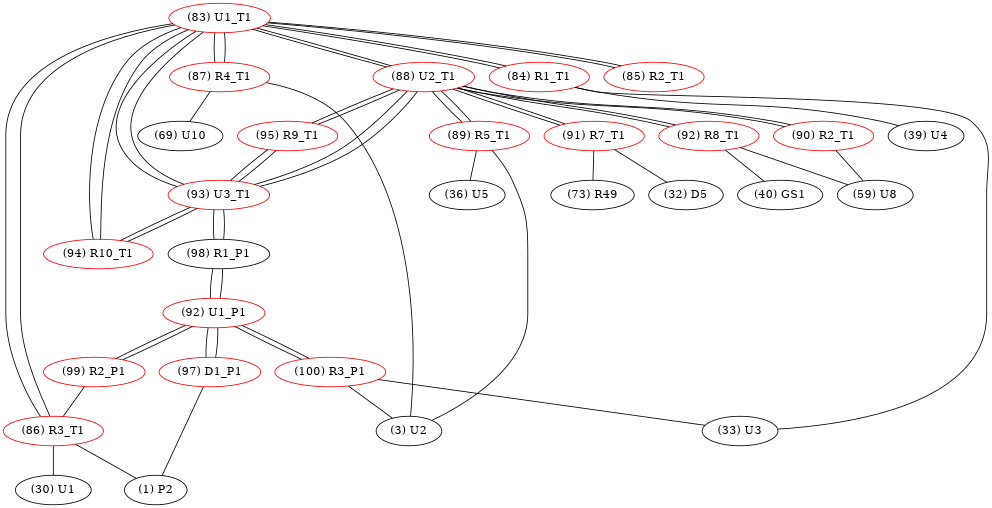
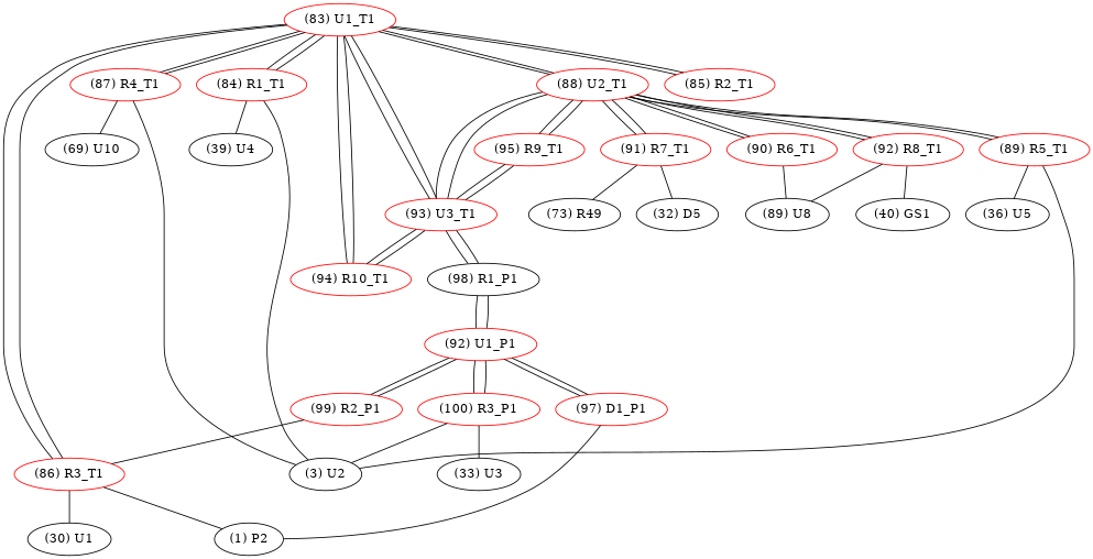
  graph {
    node [color=red]
    n1 [label="(83) U1_T1"]
    n2 [label="(88) U2_T1"]
    n3 [label="(93) U3_T1"]
    n4 [label="(94) R10_T1"]
    n5 [label="(87) R4_T1"]
    n6 [label="(85) R2_T1"]
    n7 [label="(86) R3_T1"]
    n8 [label="(84) R1_T1"]
    n9 [label="(91) R7_T1"]
    n10 [label="(92) R8_T1"]
    n11 [label="(89) R5_T1"]
-   n12 [label="(90) R2_T1"]
+   n12 [label="(90) R6_T1"]
    n13 [label="(95) R9_T1"]
    n14 [color=black label="(98) R1_P1"]
    n15 [label="(3) U2" color=""]
    n16 [label="(69) U10" color=""]
    n17 [label="(30) U1" color=""]
    n18 [label="(1) P2" color=""]
    n19 [label="(39) U4" color=""]
    n20 [label="(73) R49" color=""]
    n21 [label="(32) D5" color=""]
-   n22 [label="(59) U8" color=""]
+   n22 [label="(89) U8" color=""]
    n23 [label="(40) GS1" color=""]
    n24 [label="(36) U5" color=""]
    n25 [label="(92) U1_P1"]
    n26 [label="(97) D1_P1"]
    n27 [label="(99) R2_P1"]
    n28 [label="(100) R3_P1"]
    n29 [label="(33) U3" color=""]
    n1 -- n2
    n1 -- n3
    n1 -- n4
    n1 -- n5
    n1 -- n6
    n1 -- n7
    n1 -- n8
    n2 -- n1
    n2 -- n3
    n2 -- n9
    n2 -- n10
    n2 -- n11
    n2 -- n12
    n2 -- n13
    n3 -- n1
    n3 -- n2
    n3 -- n4
    n3 -- n13
    n3 -- n14
    n4 -- n1
    n4 -- n3
    n5 -- n1
    n5 -- n15
    n5 -- n16
    n6 -- n1
    n7 -- n1
    n7 -- n17
    n7 -- n18
    n8 -- n1
-   n8 -- n29
+   n8 -- n15
    n8 -- n19
    n9 -- n2
    n9 -- n20
    n9 -- n21
    n10 -- n2
    n10 -- n22
    n10 -- n23
    n11 -- n2
    n11 -- n15
    n11 -- n24
    n12 -- n2
    n12 -- n22
    n13 -- n2
    n13 -- n3
    n14 -- n3
    n14 -- n25
    n25 -- n14
    n25 -- n26
    n25 -- n27
    n25 -- n28
    n26 -- n18
    n26 -- n25
    n27 -- n7
    n27 -- n25
    n28 -- n15
    n28 -- n25
    n28 -- n29
  }
